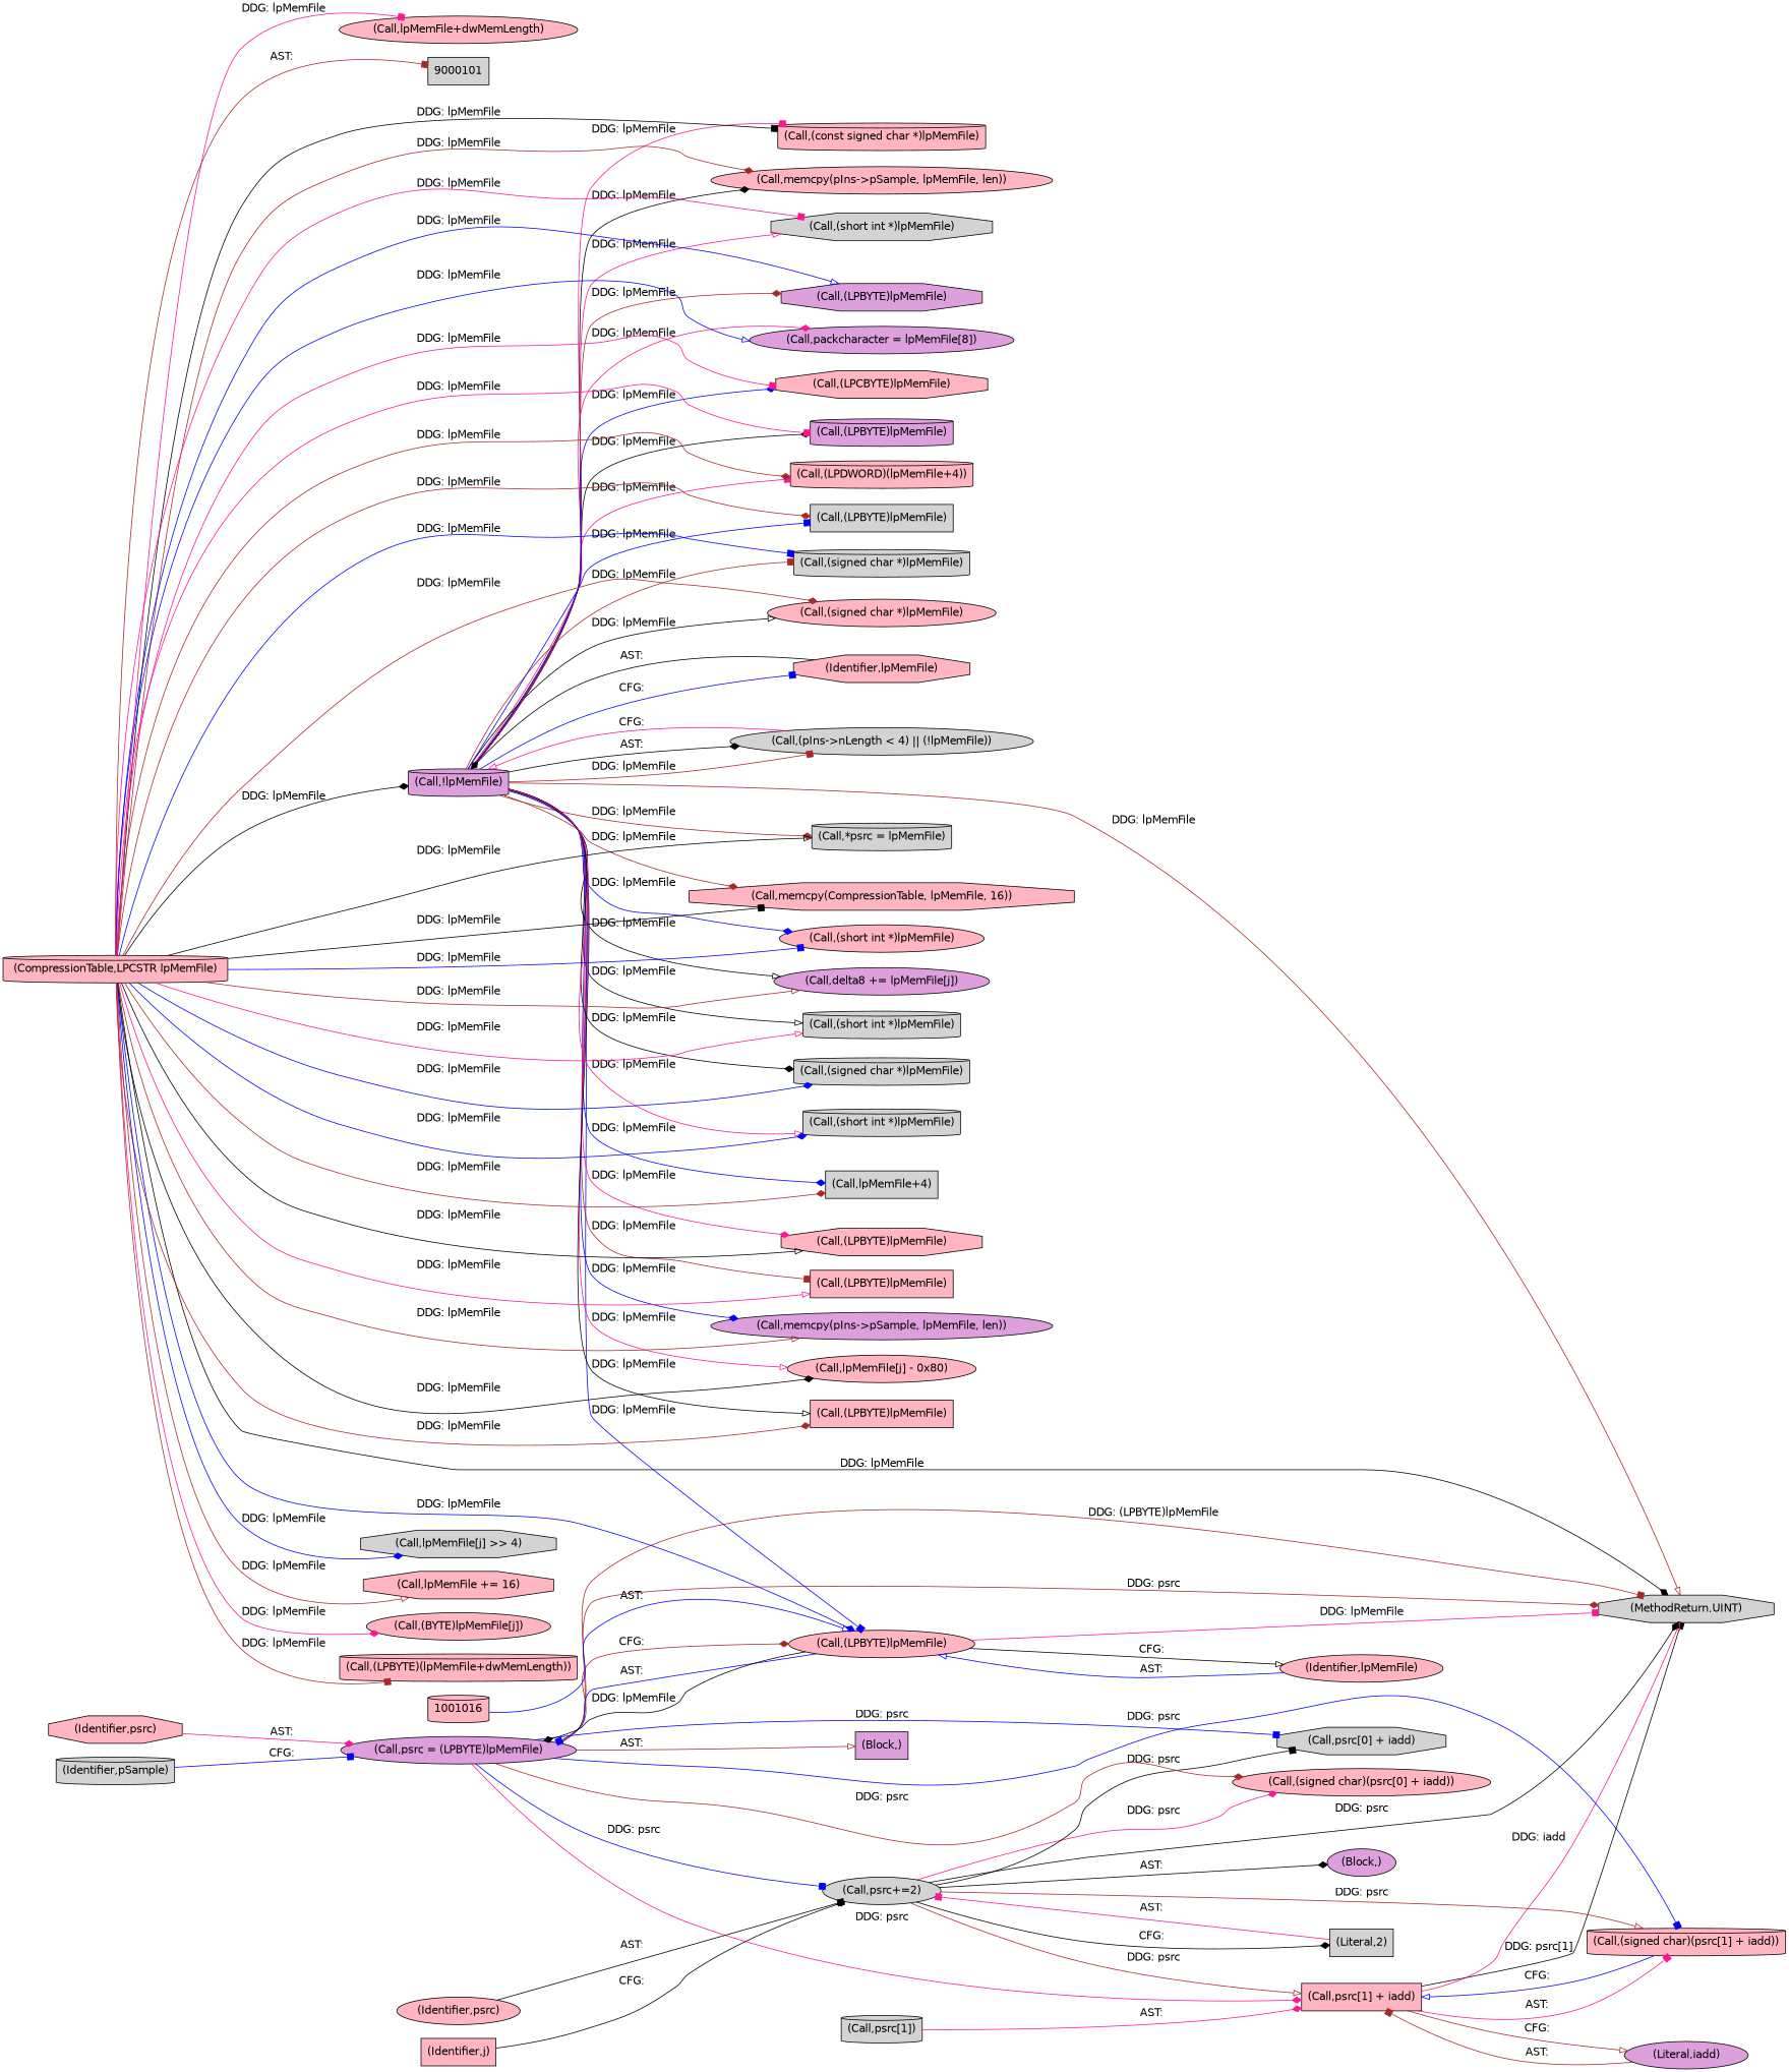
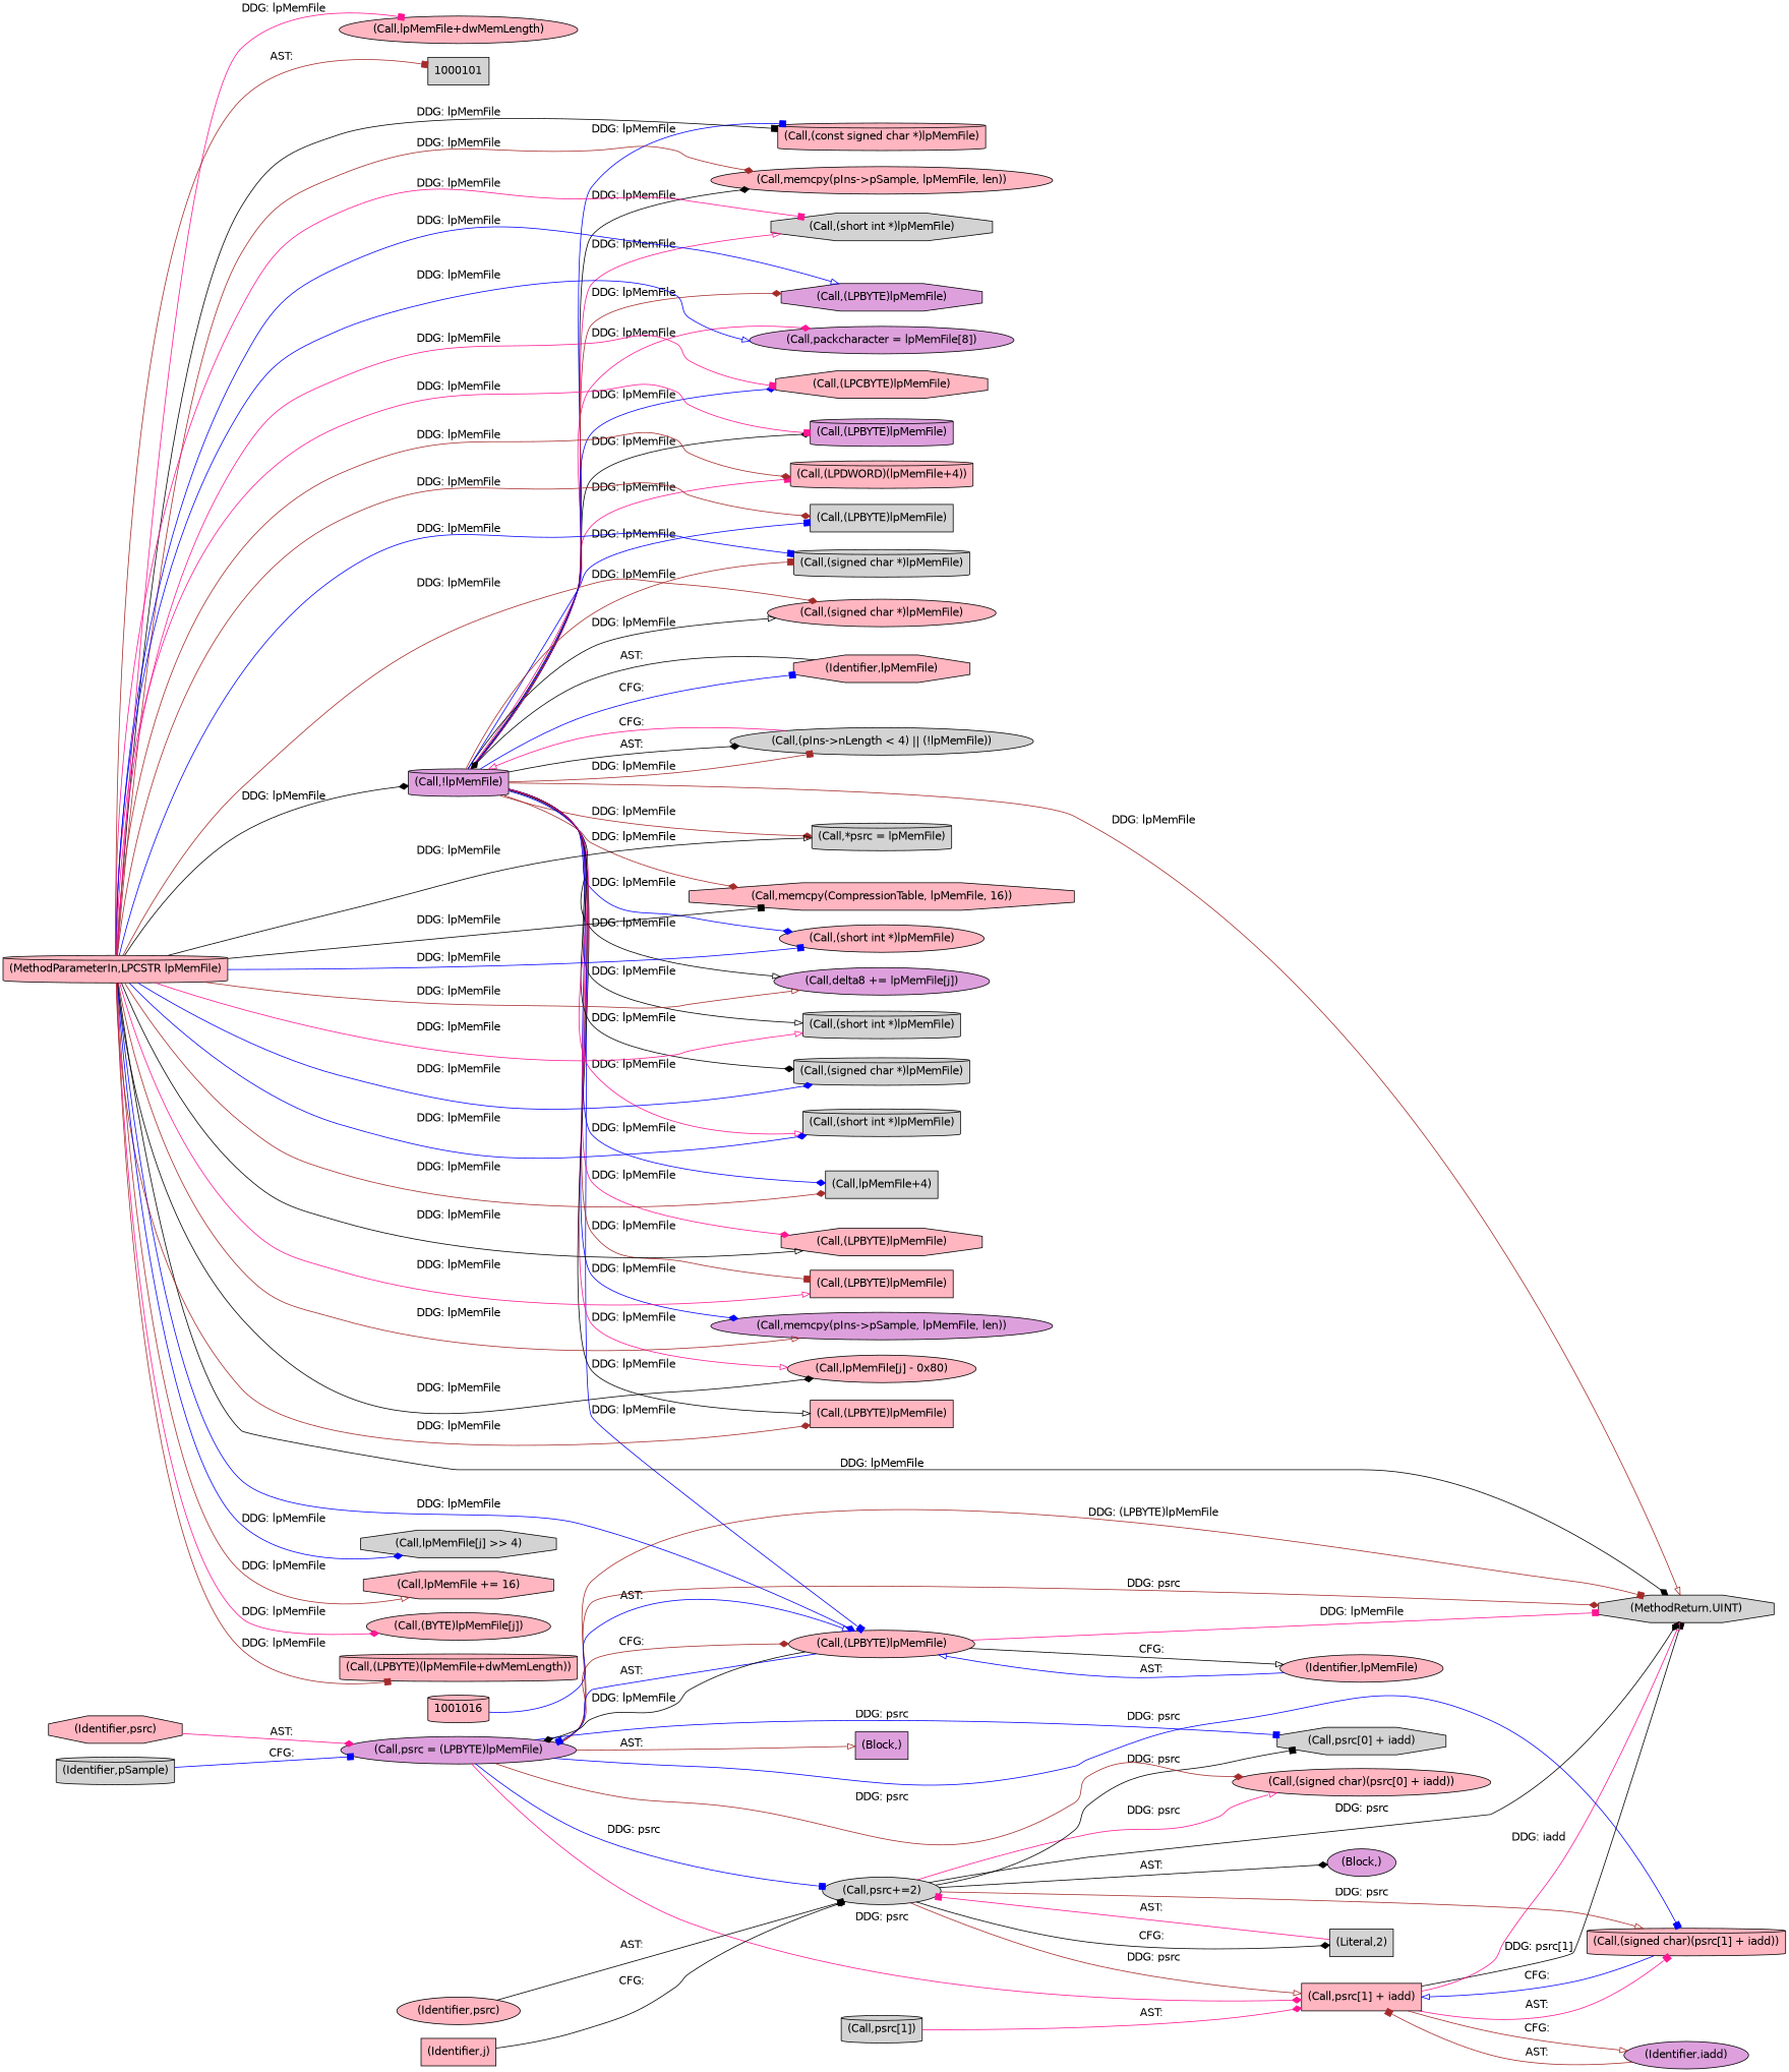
  digraph {
    fontname="DejaVu Sans"
    rankdir=LR
    node [fillcolor=lightpink fontname="DejaVu Sans" shape=ellipse style=filled]
    edge [arrowhead=diamond color=brown fontname="DejaVu Sans"]
    n1 [label="(Call,psrc[1] + iadd)" shape=box]
    n2 [fillcolor=lightgrey label="(MethodReturn,UINT)" shape=octagon]
    n3 [label="(Call,(signed char)(psrc[1] + iadd))" shape=cylinder]
-   n4 [fillcolor=plum label="(Literal,iadd)"]
+   n4 [fillcolor=plum label="(Identifier,iadd)"]
    n5 [fillcolor=lightgrey label="(Call,psrc+=2)"]
    n6 [fillcolor=lightgrey label="(Literal,2)" shape=box]
    n7 [label="(Call,(signed char)(psrc[0] + iadd))"]
    n8 [fillcolor=plum label="(Block,)"]
    n9 [fillcolor=lightgrey label="(Call,psrc[0] + iadd)" shape=octagon]
    n10 [fillcolor=plum label="(Call,psrc = (LPBYTE)lpMemFile)"]
    n11 [label="(Call,(LPBYTE)lpMemFile)"]
    n12 [fillcolor=plum label="(Block,)" shape=box]
    n13 [label="(Identifier,lpMemFile)"]
    n14 [fillcolor=plum label="(Call,!lpMemFile)" shape=cylinder]
    n15 [label="(Identifier,lpMemFile)" shape=octagon]
    n16 [label="(Call,(const signed char *)lpMemFile)" shape=cylinder]
    n17 [label="(Call,memcpy(pIns->pSample, lpMemFile, len))"]
    n18 [fillcolor=plum label="(Call,packcharacter = lpMemFile[8])"]
    n19 [fillcolor=plum label="(Call,(LPBYTE)lpMemFile)" shape=cylinder]
    n20 [label="(Call,(LPDWORD)(lpMemFile+4))" shape=cylinder]
    n21 [label="(Call,(signed char *)lpMemFile)"]
    n22 [fillcolor=lightgrey label="(Call,*psrc = lpMemFile)" shape=cylinder]
    n23 [fillcolor=plum label="(Call,delta8 += lpMemFile[j])"]
    n24 [fillcolor=lightgrey label="(Call,(short int *)lpMemFile)" shape=cylinder]
    n25 [fillcolor=lightgrey label="(Call,lpMemFile+4)" shape=box]
    n26 [fillcolor=lightgrey label="(Call,(pIns->nLength < 4) || (!lpMemFile))"]
    n27 [label="(Call,(LPBYTE)lpMemFile)" shape=octagon]
    n28 [label="(Call,(LPBYTE)lpMemFile)" shape=box]
    n29 [fillcolor=plum label="(Call,memcpy(pIns->pSample, lpMemFile, len))"]
    n30 [label="(Call,lpMemFile[j] - 0x80)"]
    n31 [label="(Call,(LPBYTE)lpMemFile)" shape=box]
    n32 [fillcolor=lightgrey label="(Call,(short int *)lpMemFile)" shape=octagon]
    n33 [fillcolor=plum label="(Call,(LPBYTE)lpMemFile)" shape=octagon]
    n34 [label="(Call,(LPCBYTE)lpMemFile)" shape=octagon]
    n35 [fillcolor=lightgrey label="(Call,(LPBYTE)lpMemFile)" shape=box]
    n36 [fillcolor=lightgrey label="(Call,(signed char *)lpMemFile)" shape=cylinder]
    n37 [label="(Call,memcpy(CompressionTable, lpMemFile, 16))" shape=octagon]
    n38 [label="(Call,(short int *)lpMemFile)"]
    n39 [fillcolor=lightgrey label="(Call,(signed char *)lpMemFile)" shape=cylinder]
    n40 [fillcolor=lightgrey label="(Call,(short int *)lpMemFile)" shape=cylinder]
-   n41 [label="(CompressionTable,LPCSTR lpMemFile)" shape=cylinder]
+   n41 [label="(MethodParameterIn,LPCSTR lpMemFile)" shape=cylinder]
    n42 [fillcolor=lightgrey label="(Call,lpMemFile[j] >> 4)" shape=octagon]
    n43 [label="(Call,lpMemFile += 16)" shape=octagon]
    n44 [label="(Call,(BYTE)lpMemFile[j])"]
    n45 [label="(Call,(LPBYTE)(lpMemFile+dwMemLength))" shape=cylinder]
    n46 [label="(Call,lpMemFile+dwMemLength)"]
-   1000101 [fillcolor=lightgrey shape=box label=9000101]
+   1000101 [fillcolor=lightgrey shape=box]
    n48 [fillcolor=lightgrey label="(Identifier,pSample)" shape=cylinder]
    n49 [label="(Identifier,psrc)"]
    n50 [label="(Identifier,j)" shape=box]
    n51 [fillcolor=lightgrey label="(Call,psrc[1])" shape=cylinder]
    n52 [label="(Identifier,psrc)" shape=octagon]
    1001016 [shape=cylinder]
    n1 -> n2 [arrowhead=box color=black label="DDG: psrc[1]"]
    n1 -> n2 [arrowhead=onormal color=deeppink label="DDG: iadd"]
    n1 -> n3 [arrowhead=box color=deeppink label="AST: "]
    n1 -> n4 [arrowhead=onormal label="CFG: "]
    n3 -> n1 [arrowhead=onormal color=blue label="CFG: "]
    n4 -> n1 [arrowhead=box label="AST: "]
    n5 -> n1 [arrowhead=onormal label="DDG: psrc"]
    n5 -> n2 [color=black label="DDG: psrc"]
    n5 -> n3 [arrowhead=onormal label="DDG: psrc"]
    n5 -> n6 [color=black label="CFG: "]
-   n5 -> n7 [color=deeppink label="DDG: psrc"]
+   n5 -> n7 [arrowhead=onormal color=deeppink label="DDG: psrc"]
    n5 -> n8 [color=black label="AST: "]
    n5 -> n9 [arrowhead=box color=black label="DDG: psrc"]
    n6 -> n5 [arrowhead=box color=deeppink label="AST: "]
    n10 -> n1 [color=deeppink label="DDG: psrc"]
    n10 -> n2 [arrowhead=box label="DDG: (LPBYTE)lpMemFile"]
    n10 -> n2 [label="DDG: psrc"]
    n10 -> n3 [arrowhead=box color=blue label="DDG: psrc"]
    n10 -> n5 [arrowhead=box color=blue label="DDG: psrc"]
    n10 -> n7 [label="DDG: psrc"]
    n10 -> n9 [arrowhead=box color=blue label="DDG: psrc"]
    n10 -> n11 [label="CFG: "]
    n10 -> n12 [arrowhead=onormal label="AST: "]
    n11 -> n2 [arrowhead=box color=deeppink label="DDG: lpMemFile"]
    n11 -> n10 [arrowhead=box color=blue label="AST: "]
    n11 -> n10 [color=black label="DDG: lpMemFile"]
    n11 -> n13 [arrowhead=onormal color=black label="CFG: "]
    n13 -> n11 [arrowhead=onormal color=blue label="AST: "]
    n14 -> n2 [arrowhead=onormal label="DDG: lpMemFile"]
    n14 -> n11 [arrowhead=box color=blue label="DDG: lpMemFile"]
    n14 -> n15 [arrowhead=box color=blue label="CFG: "]
-   n14 -> n16 [arrowhead=box color=deeppink label="DDG: lpMemFile"]
+   n14 -> n16 [arrowhead=box color=blue label="DDG: lpMemFile"]
    n14 -> n17 [color=black label="DDG: lpMemFile"]
    n14 -> n18 [color=deeppink label="DDG: lpMemFile"]
    n14 -> n19 [color=black label="DDG: lpMemFile"]
    n14 -> n20 [arrowhead=box color=deeppink label="DDG: lpMemFile"]
    n14 -> n21 [arrowhead=onormal color=black label="DDG: lpMemFile"]
    n14 -> n22 [label="DDG: lpMemFile"]
    n14 -> n23 [arrowhead=onormal color=black label="DDG: lpMemFile"]
    n14 -> n24 [arrowhead=onormal color=black label="DDG: lpMemFile"]
    n14 -> n25 [color=blue label="DDG: lpMemFile"]
    n14 -> n26 [color=black label="AST: "]
    n14 -> n26 [arrowhead=box label="DDG: lpMemFile"]
    n14 -> n27 [color=deeppink label="DDG: lpMemFile"]
    n14 -> n28 [arrowhead=box label="DDG: lpMemFile"]
    n14 -> n29 [color=blue label="DDG: lpMemFile"]
    n14 -> n30 [arrowhead=onormal color=deeppink label="DDG: lpMemFile"]
    n14 -> n31 [arrowhead=onormal color=black label="DDG: lpMemFile"]
    n14 -> n32 [arrowhead=onormal color=deeppink label="DDG: lpMemFile"]
    n14 -> n33 [label="DDG: lpMemFile"]
    n14 -> n34 [color=blue label="DDG: lpMemFile"]
    n14 -> n35 [arrowhead=box color=blue label="DDG: lpMemFile"]
    n14 -> n36 [arrowhead=box label="DDG: lpMemFile"]
    n14 -> n37 [label="DDG: lpMemFile"]
    n14 -> n38 [color=blue label="DDG: lpMemFile"]
    n14 -> n39 [color=black label="DDG: lpMemFile"]
    n14 -> n40 [arrowhead=onormal color=deeppink label="DDG: lpMemFile"]
    n15 -> n14 [color=black label="AST: "]
    n26 -> n14 [arrowhead=onormal color=deeppink label="CFG: "]
    n41 -> n2 [color=black label="DDG: lpMemFile"]
    n41 -> n11 [color=blue label="DDG: lpMemFile"]
    n41 -> n14 [color=black label="DDG: lpMemFile"]
    n41 -> n16 [arrowhead=box color=black label="DDG: lpMemFile"]
    n41 -> n17 [label="DDG: lpMemFile"]
    n41 -> n18 [arrowhead=onormal color=blue label="DDG: lpMemFile"]
    n41 -> n19 [arrowhead=box color=deeppink label="DDG: lpMemFile"]
    n41 -> n20 [label="DDG: lpMemFile"]
    n41 -> n21 [label="DDG: lpMemFile"]
    n41 -> n22 [arrowhead=onormal color=black label="DDG: lpMemFile"]
    n41 -> n23 [arrowhead=onormal label="DDG: lpMemFile"]
    n41 -> n24 [arrowhead=onormal color=deeppink label="DDG: lpMemFile"]
    n41 -> n25 [label="DDG: lpMemFile"]
    n41 -> n27 [arrowhead=onormal color=black label="DDG: lpMemFile"]
    n41 -> n28 [arrowhead=onormal color=deeppink label="DDG: lpMemFile"]
    n41 -> n29 [arrowhead=onormal label="DDG: lpMemFile"]
    n41 -> n30 [color=black label="DDG: lpMemFile"]
    n41 -> n31 [label="DDG: lpMemFile"]
    n41 -> n32 [arrowhead=box color=deeppink label="DDG: lpMemFile"]
    n41 -> n33 [arrowhead=onormal color=blue label="DDG: lpMemFile"]
    n41 -> n34 [arrowhead=box color=deeppink label="DDG: lpMemFile"]
    n41 -> n35 [label="DDG: lpMemFile"]
    n41 -> n36 [arrowhead=box color=blue label="DDG: lpMemFile"]
    n41 -> n37 [arrowhead=box color=black label="DDG: lpMemFile"]
    n41 -> n38 [arrowhead=box color=blue label="DDG: lpMemFile"]
    n41 -> n39 [color=blue label="DDG: lpMemFile"]
    n41 -> n40 [color=blue label="DDG: lpMemFile"]
    n41 -> n42 [color=blue label="DDG: lpMemFile"]
    n41 -> n43 [arrowhead=onormal label="DDG: lpMemFile"]
    n41 -> n44 [color=deeppink label="DDG: lpMemFile"]
    n41 -> n45 [arrowhead=box label="DDG: lpMemFile"]
    n41 -> n46 [arrowhead=box color=deeppink label="DDG: lpMemFile"]
    n41 -> 1000101 [arrowhead=box label="AST: "]
    n48 -> n10 [arrowhead=box color=blue label="CFG: "]
    n49 -> n5 [arrowhead=box color=black label="AST: "]
    n50 -> n5 [color=black label="CFG: "]
    n51 -> n1 [color=deeppink label="AST: "]
    n52 -> n10 [color=deeppink label="AST: "]
    1001016 -> n11 [arrowhead=onormal color=blue label="AST: "]
  }
